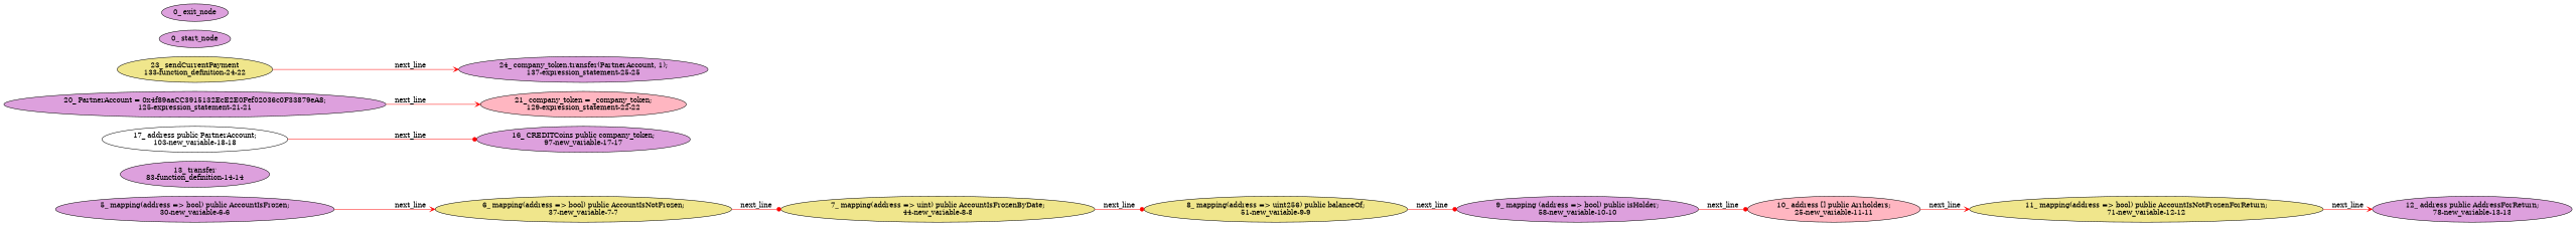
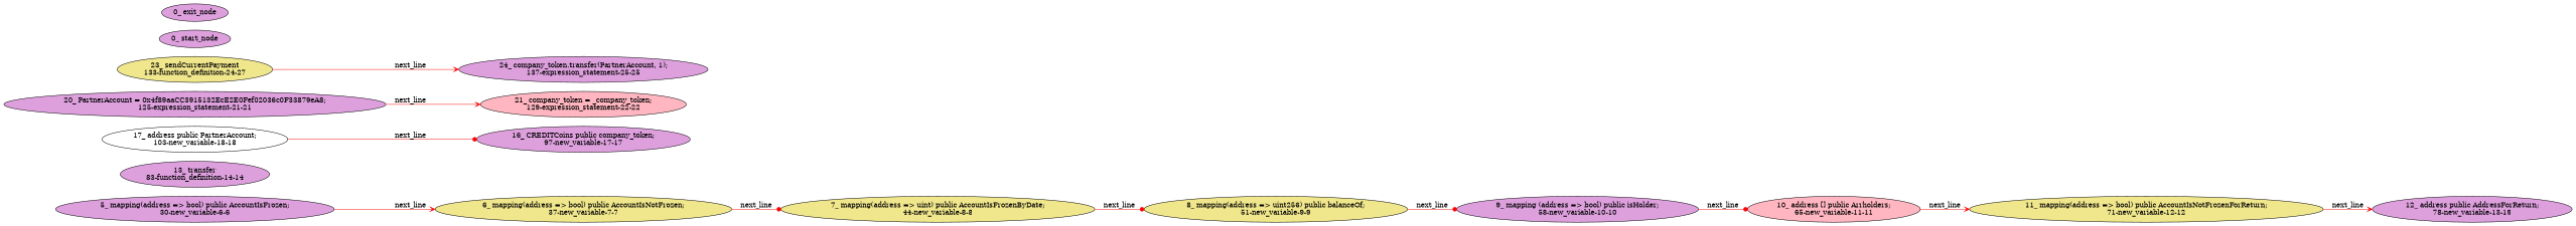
  digraph {
    fontname="DejaVu Serif"
    rankdir=LR
    node [fillcolor=plum fontname="DejaVu Serif" style=filled type_label=new_variable]
    edge [arrowhead=vee color=red controlflow_type=next_line edge_type=CFG_edge fontname="DejaVu Serif"]
    n1 [label="5_ mapping(address => bool) public AccountIsFrozen;\n30-new_variable-6-6"]
    n2 [fillcolor=khaki label="6_ mapping(address => bool) public AccountIsNotFrozen;\n37-new_variable-7-7"]
    n3 [fillcolor=khaki label="7_ mapping(address => uint) public AccountIsFrozenByDate;\n44-new_variable-8-8"]
    n4 [fillcolor=khaki label="8_ mapping(address => uint256) public balanceOf;\n51-new_variable-9-9"]
    n5 [label="9_ mapping (address => bool) public isHolder;\n58-new_variable-10-10"]
-   n6 [fillcolor=lightpink label="10_ address [] public Arrholders;\n25-new_variable-11-11"]
+   n6 [fillcolor=lightpink label="10_ address [] public Arrholders;\n65-new_variable-11-11"]
    n7 [fillcolor=khaki label="11_ mapping(address => bool) public AccountIsNotFrozenForReturn;\n71-new_variable-12-12"]
-   n8 [label="12_ address public AddressForReturn;\n78-new_variable-13-13"]
+   n8 [label="12_ address public AddressForReturn;\n78-new_variable-13-19"]
    n9 [label="13_ transfer\n83-function_definition-14-14" type_label=function_definition]
    n10 [label="16_ CREDITCoins public company_token;\n97-new_variable-17-17"]
    n11 [fillcolor=white label="17_ address public PartnerAccount;\n103-new_variable-18-18"]
    n12 [label="20_ PartnerAccount = 0x4f89aaCC3915132EcE2E0Fef02036c0F33879eA8;\n125-expression_statement-21-21" type_label=expression_statement]
    n13 [fillcolor=lightpink label="21_ company_token = _company_token;\n129-expression_statement-22-22" type_label=expression_statement]
-   n14 [fillcolor=khaki label="23_ sendCurrentPayment\n133-function_definition-24-22" type_label=function_definition]
+   n14 [fillcolor=khaki label="23_ sendCurrentPayment\n133-function_definition-24-27" type_label=function_definition]
    n15 [label="24_ company_token.transfer(PartnerAccount, 1);\n137-expression_statement-25-25" type_label=expression_statement]
    n16 [label="0_ start_node" type_label=start]
    n17 [label="0_ exit_node" type_label=exit]
    n1 -> n2 [label=next_line]
    n2 -> n3 [arrowhead=dot label=next_line]
    n3 -> n4 [arrowhead=dot label=next_line]
    n4 -> n5 [arrowhead=dot label=next_line]
    n5 -> n6 [arrowhead=dot label=next_line]
    n6 -> n7 [label=next_line]
    n7 -> n8 [label=next_line]
    n11 -> n10 [arrowhead=dot label=next_line]
    n12 -> n13 [label=next_line]
    n14 -> n15 [label=next_line]
  }
